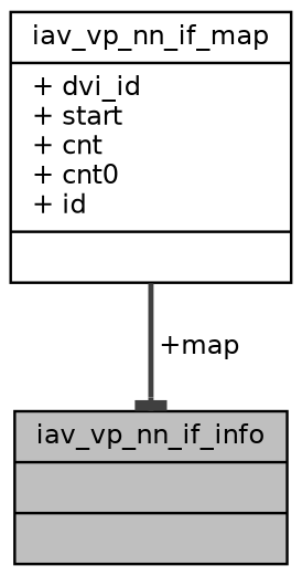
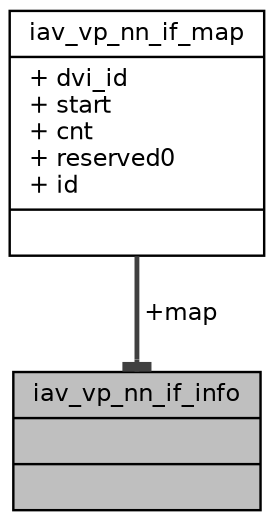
  digraph {
    node [color=black fontname=Helvetica fontsize=10 shape=record]
    n1 [fillcolor=grey75 fontcolor=black height=0.2 label="{iav_vp_nn_if_info\n||}" style=filled width=0.4]
-   n2 [height=0.2 label="{iav_vp_nn_if_map\n|+ dvi_id\l+ start\l+ cnt\l+ cnt0\l+ id\l|}" width=0.4]
+   n2 [height=0.2 label="{iav_vp_nn_if_map\n|+ dvi_id\l+ start\l+ cnt\l+ reserved0\l+ id\l|}" width=0.4]
    n2 -> n1 [arrowhead=tee color=grey25 fontname=Helvetica fontsize=10 label=" +map" labelfontname=Helvetica labelfontsize=10 style=bold]
  }
